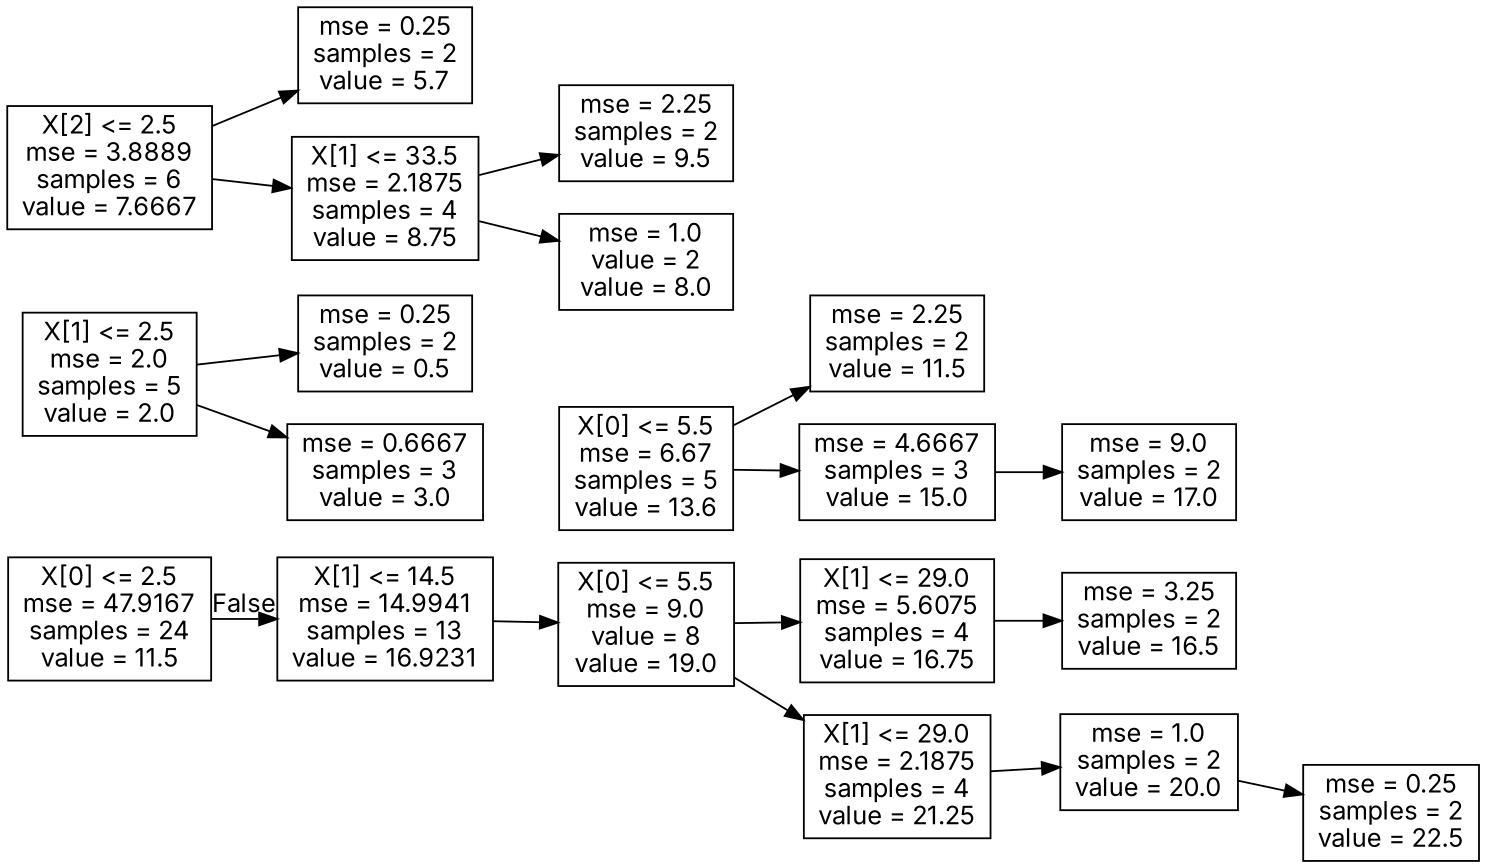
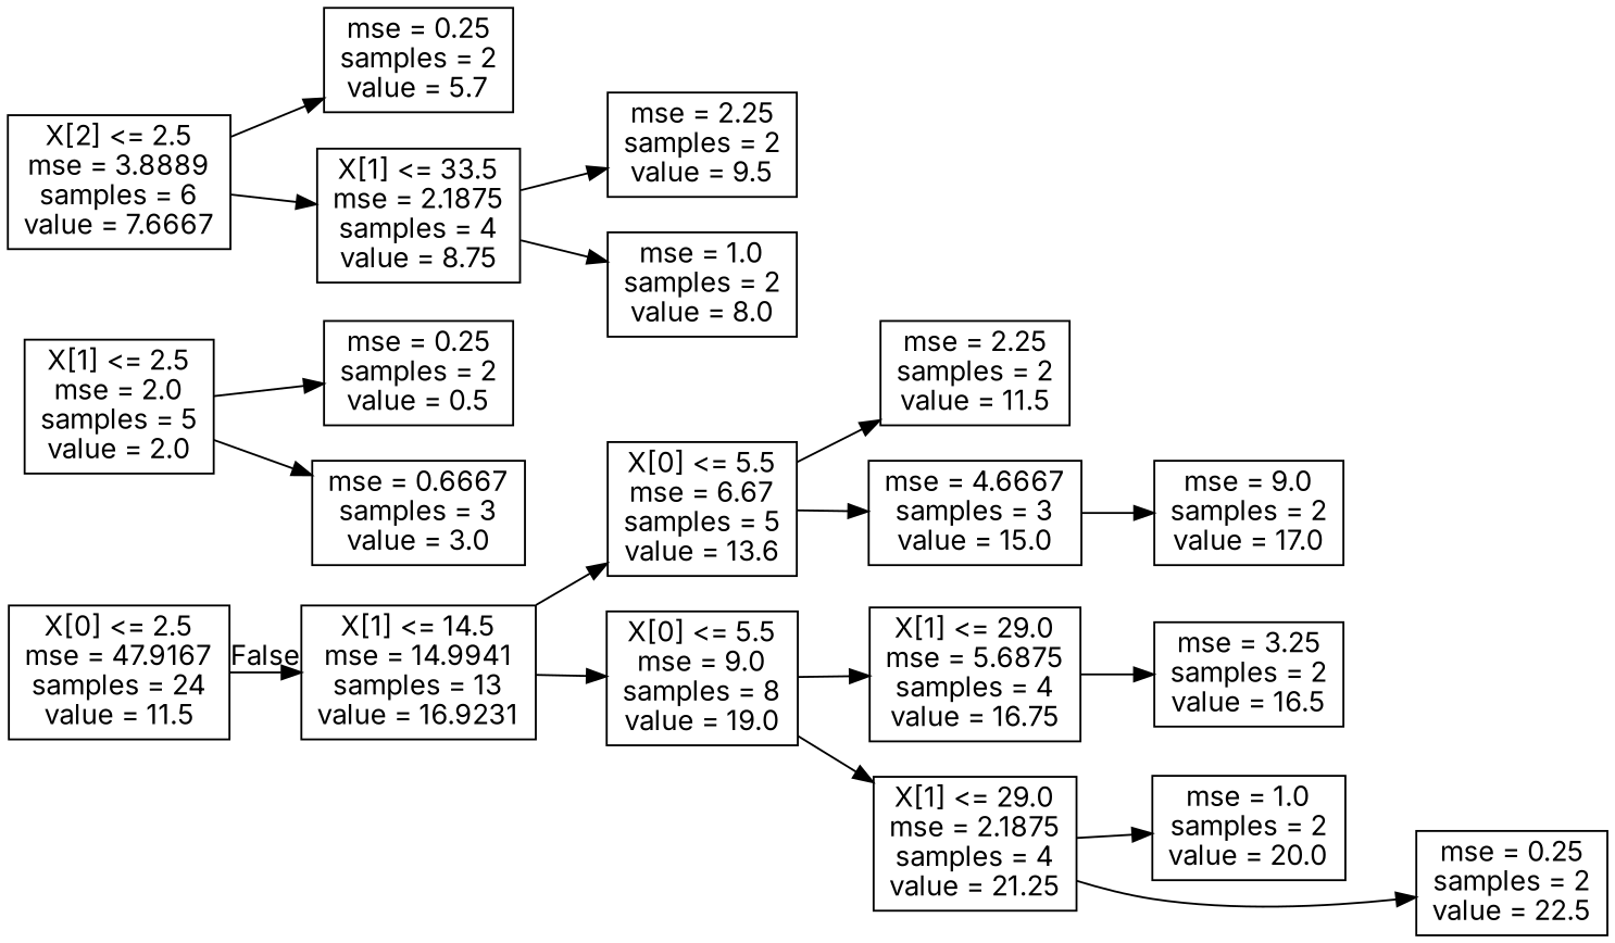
  digraph {
    fontname=Inter
    rankdir=LR
    node [fontname=Inter shape=box]
    edge [fontname=Inter]
    n1 [label="X[0] <= 2.5\nmse = 47.9167\nsamples = 24\nvalue = 11.5"]
    n2 [label="X[1] <= 14.5\nmse = 14.9941\nsamples = 13\nvalue = 16.9231"]
    n3 [label="X[0] <= 5.5\nmse = 6.67\nsamples = 5\nvalue = 13.6"]
-   n4 [label="X[0] <= 5.5\nmse = 9.0\nvalue = 8\nvalue = 19.0"]
+   n4 [label="X[0] <= 5.5\nmse = 9.0\nsamples = 8\nvalue = 19.0"]
    n5 [label="X[1] <= 2.5\nmse = 2.0\nsamples = 5\nvalue = 2.0"]
    n6 [label="mse = 0.25\nsamples = 2\nvalue = 0.5"]
    n7 [label="mse = 0.6667\nsamples = 3\nvalue = 3.0"]
    n8 [label="X[2] <= 2.5\nmse = 3.8889\nsamples = 6\nvalue = 7.6667"]
    n9 [label="mse = 0.25\nsamples = 2\nvalue = 5.7"]
    n10 [label="X[1] <= 33.5\nmse = 2.1875\nsamples = 4\nvalue = 8.75"]
    n11 [label="mse = 2.25\nsamples = 2\nvalue = 9.5"]
-   n12 [label="mse = 1.0\nvalue = 2\nvalue = 8.0"]
+   n12 [label="mse = 1.0\nsamples = 2\nvalue = 8.0"]
    n13 [label="mse = 2.25\nsamples = 2\nvalue = 11.5"]
    n14 [label="mse = 4.6667\nsamples = 3\nvalue = 15.0"]
-   n15 [label="X[1] <= 29.0\nmse = 5.6075\nsamples = 4\nvalue = 16.75"]
+   n15 [label="X[1] <= 29.0\nmse = 5.6875\nsamples = 4\nvalue = 16.75"]
    n16 [label="X[1] <= 29.0\nmse = 2.1875\nsamples = 4\nvalue = 21.25"]
    n17 [label="mse = 9.0\nsamples = 2\nvalue = 17.0"]
    n18 [label="mse = 3.25\nsamples = 2\nvalue = 16.5"]
    n19 [label="mse = 1.0\nsamples = 2\nvalue = 20.0"]
    n20 [label="mse = 0.25\nsamples = 2\nvalue = 22.5"]
    n1 -> n2 [headlabel=False labelangle=-45 labeldistance=2.5]
+   n2 -> n3
    n2 -> n4
    n3 -> n13
    n3 -> n14
    n4 -> n15
    n4 -> n16
    n5 -> n6
    n5 -> n7
    n8 -> n9
    n8 -> n10
    n10 -> n11
    n10 -> n12
    n14 -> n17
    n15 -> n18
    n16 -> n19
-   n19 -> n20
+   n16 -> n20
  }
